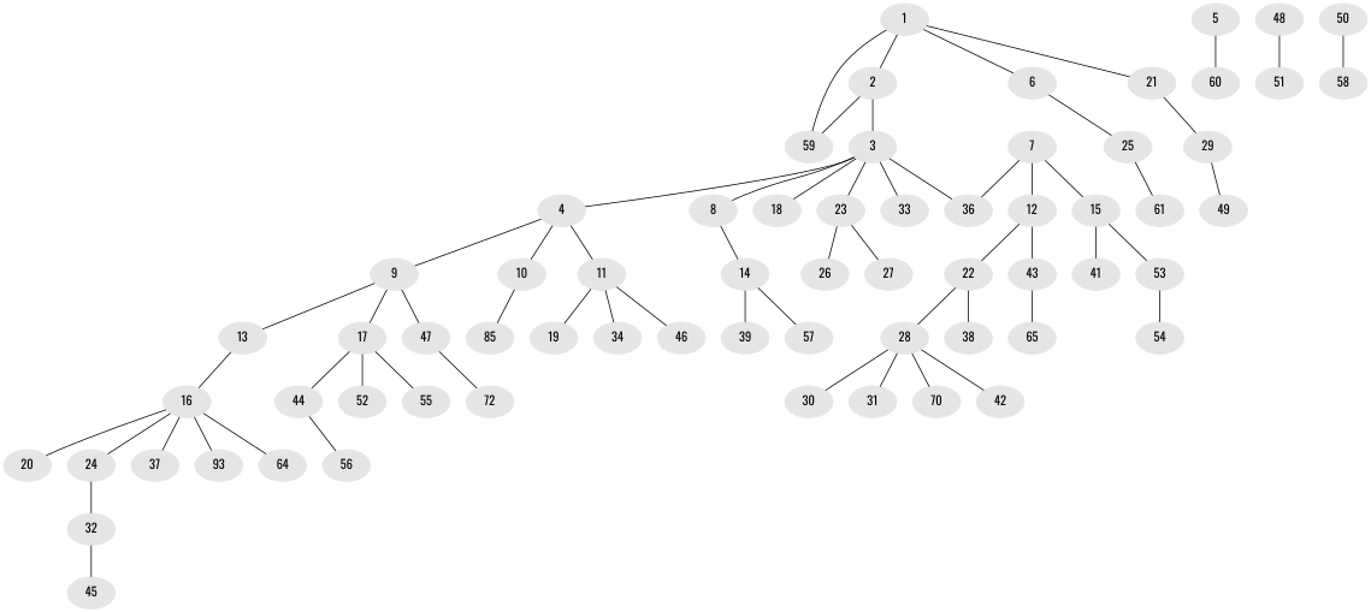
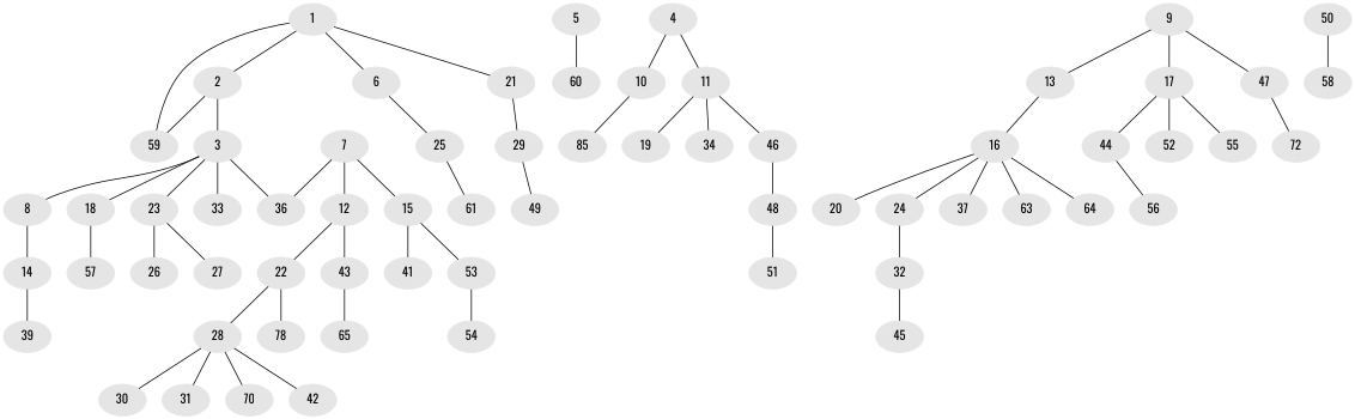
  graph {
    fontname=Oswald
    node [color=gray90 fontname=Oswald style=filled]
    edge [fontname=Oswald]
    1
    2
    6
    21
    59
    3
    5
    60
    25
    29
    4
    8
    18
    23
    33
    36
    9
    10
    11
    7
    12
    15
    14
    26
    27
    13
    17
    47
    n29 [label=85]
    19
    34
    46
    61
    22
    43
    41
    53
    39
    57
    16
    44
    52
    55
    n44 [label=72]
    48
    28
-   38
+   38 [label=78]
    65
    20
    24
    37
-   63 [label=93]
+   63
    64
    50
    58
    54
    32
    56
    49
    30
    31
    n62 [label=70]
    42
    45
    51
    1 -- 2
    1 -- 6
    1 -- 21
    1 -- 59
    2 -- 59
    2 -- 3
    6 -- 25
    21 -- 29
-   3 -- 4
    3 -- 8
    3 -- 18
    3 -- 23
    3 -- 33
    3 -- 36
    5 -- 60
    25 -- 61
    29 -- 49
-   4 -- 9
    4 -- 10
    4 -- 11
    8 -- 14
    23 -- 26
    23 -- 27
    9 -- 13
    9 -- 17
    9 -- 47
    10 -- n29
    11 -- 19
    11 -- 34
    11 -- 46
    7 -- 36
    7 -- 12
    7 -- 15
    12 -- 22
    12 -- 43
    15 -- 41
    15 -- 53
    14 -- 39
-   14 -- 57
+   18 -- 57
    13 -- 16
    17 -- 44
    17 -- 52
    17 -- 55
    47 -- n44
+   46 -- 48
    22 -- 28
    22 -- 38
    43 -- 65
    53 -- 54
    16 -- 20
    16 -- 24
    16 -- 37
    16 -- 63
    16 -- 64
    44 -- 56
    48 -- 51
    28 -- 30
    28 -- 31
    28 -- n62
    28 -- 42
    24 -- 32
    50 -- 58
    32 -- 45
  }
